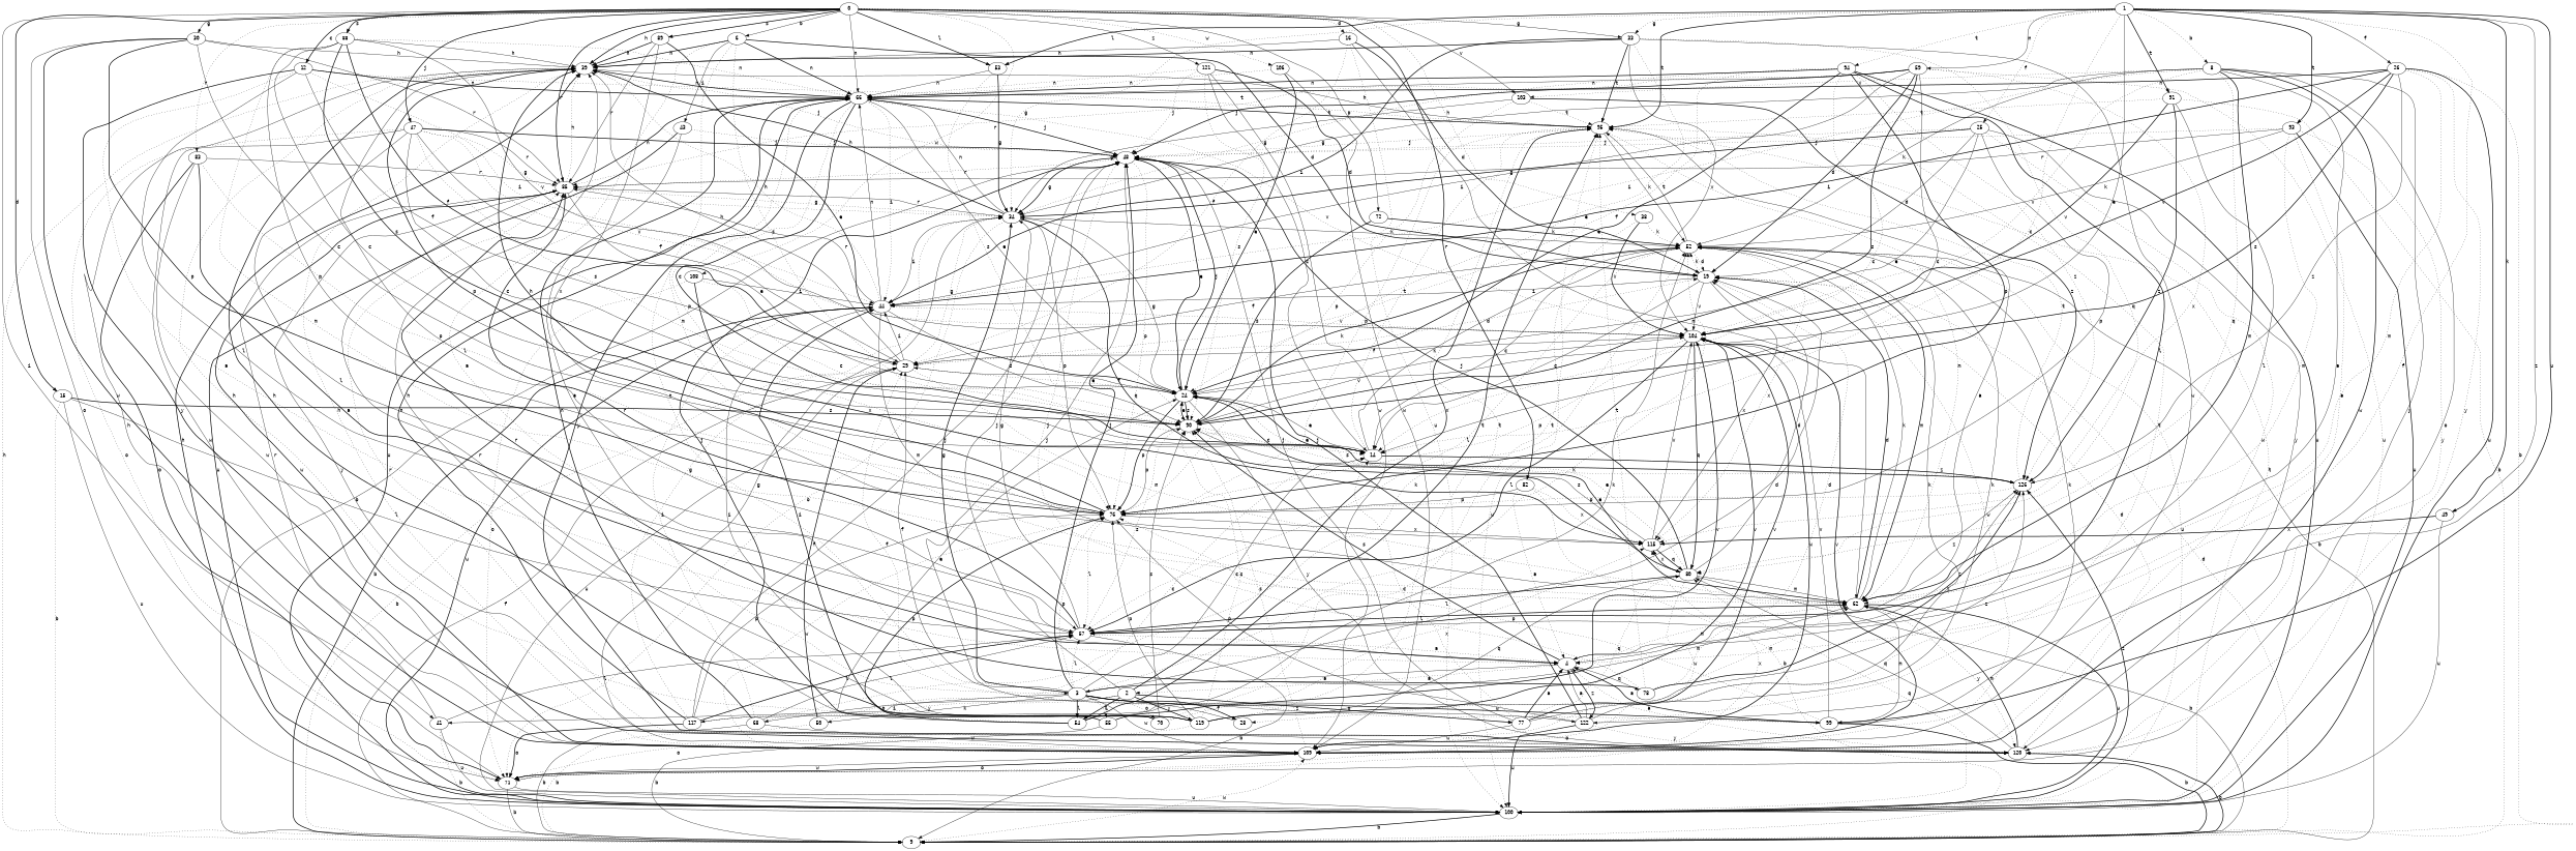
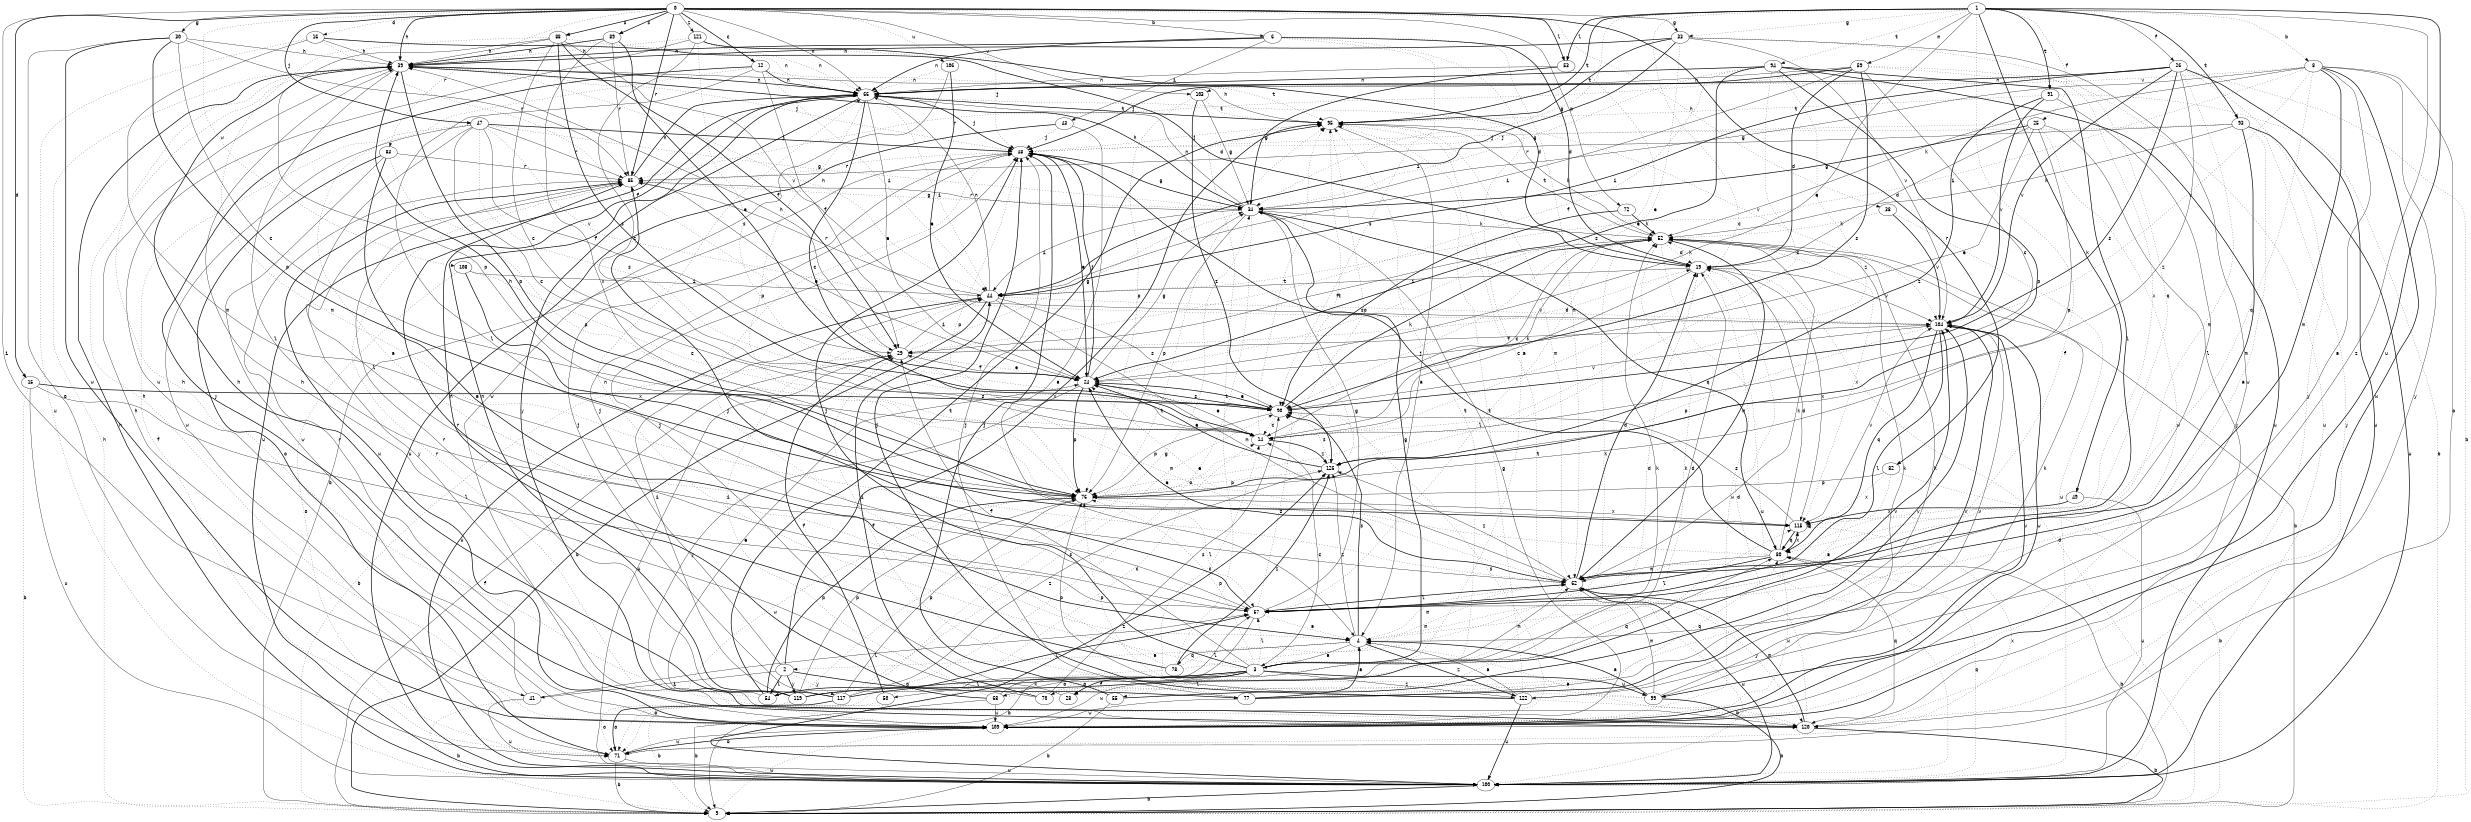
  strict digraph {
    fontname="DejaVu Sans Mono"
    node [fontname="DejaVu Sans Mono"]
    edge [fontname="DejaVu Sans Mono" style=solid]
    0
    6
    12
    15
    16
    30
    33
    38
    39
    41
    47
    53
    66
    72
    82
    83
    85
    88
    89
    103
    106
    108
    121
    3
    19
    62
    90
    43
    95
    29
    57
    4
    44
    120
    9
    100
    14
    76
    109
    71
    24
    80
    104
    52
    48
    34
    115
    126
    1
    8
    25
    26
    28
    49
    59
    91
    93
    94
    99
    122
    2
    54
    77
    117
    119
    50
    55
    68
    70
    78
    0 -> 6 [label=b]
    0 -> 12 [label=c style=bold]
    0 -> 15 [label=d style=bold]
    0 -> 16 [label=d style=dotted]
    0 -> 30 [label=g]
    0 -> 33 [label=g]
    0 -> 38 [label=h style=dotted]
    0 -> 39 [label=h style=bold]
    0 -> 41 [label=i]
    0 -> 47 [label=j style=bold]
    0 -> 53 [label=l style=bold]
    0 -> 66 [label=n]
    0 -> 72 [label=p]
    0 -> 82 [label=r style=bold]
    0 -> 83 [label=r style=dotted]
    0 -> 85 [label=r style=bold]
    0 -> 88 [label=s style=bold]
    0 -> 89 [label=s style=bold]
    0 -> 103 [label=v]
    0 -> 106 [label=w style=dotted]
    0 -> 108 [label=w style=dotted]
    0 -> 121 [label=z]
    6 -> 39 [label=h style=bold]
    6 -> 66 [label=n style=bold]
    6 -> 3 [label=a style=dotted]
    6 -> 19 [label=d style=bold]
    6 -> 62 [label=m style=dotted]
    6 -> 90 [label=s style=dotted]
    6 -> 43 [label=i]
    12 -> 66 [label=n style=bold]
    12 -> 95 [label=t style=dotted]
    12 -> 29 [label=f]
    12 -> 57 [label=l]
    12 -> 4 [label=a style=dotted]
    12 -> 44 [label=i style=dotted]
    12 -> 120 [label=y style=bold]
    15 -> 90 [label=s style=bold]
    15 -> 57 [label=l]
    15 -> 9 [label=b style=dotted]
    15 -> 100 [label=u]
    16 -> 39 [label=h]
    16 -> 19 [label=d style=bold]
    16 -> 62 [label=m]
    16 -> 29 [label=f style=dotted]
    16 -> 100 [label=u style=dotted]
    30 -> 39 [label=h]
    30 -> 85 [label=r]
    30 -> 14 [label=c]
    30 -> 76 [label=p style=bold]
    30 -> 109 [label=w style=bold]
    30 -> 71 [label=o]
    33 -> 39 [label=h style=bold]
    33 -> 95 [label=t style=bold]
    33 -> 44 [label=i style=bold]
    33 -> 109 [label=w]
    33 -> 24 [label=e style=dotted]
    33 -> 80 [label=q style=dotted]
    33 -> 104 [label=v]
    38 -> 100 [label=u style=dotted]
    38 -> 104 [label=v style=bold]
    38 -> 52 [label=k style=dotted]
    39 -> 66 [label=n style=bold]
    39 -> 57 [label=l]
    39 -> 76 [label=p style=bold]
    39 -> 48 [label=j style=dotted]
    41 -> 85 [label=r]
    41 -> 57 [label=l]
    41 -> 9 [label=b style=dotted]
    41 -> 100 [label=u]
    47 -> 85 [label=r]
    47 -> 90 [label=s style=dotted]
    47 -> 29 [label=f]
    47 -> 57 [label=l]
    47 -> 14 [label=c]
    47 -> 109 [label=w]
-   47 -> 71 [label=o style=dotted]
+   47 -> 71 [label=f style=dotted]
    47 -> 104 [label=v style=dotted]
    47 -> 48 [label=j style=bold]
    47 -> 34 [label=g style=dotted]
    53 -> 66 [label=n]
    53 -> 90 [label=s style=dotted]
    53 -> 34 [label=g style=bold]
    66 -> 95 [label=t style=bold]
    66 -> 44 [label=i style=dotted]
    66 -> 120 [label=y style=bold]
    66 -> 100 [label=u style=bold]
    66 -> 14 [label=c style=bold]
    66 -> 76 [label=p style=dotted]
    66 -> 24 [label=e]
    66 -> 104 [label=v style=dotted]
    66 -> 48 [label=j style=bold]
    72 -> 90 [label=s style=bold]
    72 -> 52 [label=k style=bold]
    82 -> 4 [label=a style=dotted]
    82 -> 9 [label=b style=dotted]
    82 -> 76 [label=p]
    82 -> 115 [label=x style=dotted]
    83 -> 85 [label=r]
    83 -> 4 [label=a style=bold]
    83 -> 76 [label=p style=dotted]
    83 -> 109 [label=w]
    83 -> 71 [label=o style=bold]
    85 -> 66 [label=n style=bold]
    85 -> 120 [label=y]
    85 -> 109 [label=w style=bold]
    85 -> 24 [label=e]
    85 -> 34 [label=g style=dotted]
    88 -> 39 [label=h]
    88 -> 66 [label=n style=dotted]
    88 -> 62 [label=m style=dotted]
    88 -> 90 [label=s style=bold]
    88 -> 29 [label=f style=bold]
    88 -> 14 [label=c]
    88 -> 76 [label=p]
    88 -> 104 [label=v]
    89 -> 39 [label=h style=bold]
    89 -> 85 [label=r]
    89 -> 24 [label=e style=bold]
    89 -> 115 [label=x]
    103 -> 95 [label=t style=dotted]
    103 -> 76 [label=p style=dotted]
    103 -> 34 [label=g]
    103 -> 126 [label=z style=bold]
    106 -> 66 [label=n style=dotted]
    106 -> 109 [label=w]
    106 -> 24 [label=e style=bold]
    108 -> 44 [label=i]
    108 -> 14 [label=c style=dotted]
    108 -> 71 [label=o style=dotted]
    108 -> 115 [label=x style=bold]
-   85 -> 39 [label=h style=dotted]
+   121 -> 39 [label=h style=dotted]
    121 -> 66 [label=n style=dotted]
    121 -> 19 [label=d style=bold]
    121 -> 90 [label=s style=dotted]
    121 -> 14 [label=c]
    121 -> 109 [label=w]
    121 -> 48 [label=j style=dotted]
    3 -> 66 [label=n style=dotted]
    3 -> 19 [label=d]
    3 -> 62 [label=m]
    3 -> 29 [label=f]
    3 -> 57 [label=l style=dotted]
    3 -> 14 [label=c]
    3 -> 76 [label=p style=dotted]
    3 -> 109 [label=w]
    3 -> 52 [label=k style=dotted]
    3 -> 48 [label=j style=bold]
    3 -> 34 [label=g style=bold]
    3 -> 28 [label=f style=bold]
    3 -> 99 [label=u style=bold]
    3 -> 122 [label=z]
    3 -> 54 [label=l style=bold]
    3 -> 50 [label=k]
    3 -> 55 [label=l style=dotted]
    3 -> 68 [label=o]
    3 -> 70 [label=o style=dotted]
    19 -> 44 [label=i]
    19 -> 14 [label=c]
    19 -> 109 [label=w style=dotted]
    19 -> 104 [label=v]
    19 -> 52 [label=k style=dotted]
    19 -> 115 [label=x]
    62 -> 19 [label=d style=bold]
    62 -> 57 [label=l style=bold]
    62 -> 120 [label=y style=dotted]
    62 -> 100 [label=u style=bold]
    62 -> 24 [label=e style=bold]
    62 -> 52 [label=k]
    62 -> 126 [label=z]
    90 -> 14 [label=c style=dotted]
    90 -> 76 [label=p]
    90 -> 24 [label=e style=bold]
    90 -> 104 [label=v]
    90 -> 52 [label=k style=bold]
    43 -> 4 [label=a]
    43 -> 100 [label=u style=bold]
    43 -> 48 [label=j style=dotted]
    95 -> 39 [label=h]
    95 -> 62 [label=m style=dotted]
    95 -> 4 [label=a]
    95 -> 76 [label=p style=dotted]
    95 -> 52 [label=k]
    95 -> 48 [label=j style=dotted]
    29 -> 39 [label=h]
    29 -> 19 [label=d style=dotted]
    29 -> 62 [label=m style=dotted]
    29 -> 44 [label=i]
    29 -> 9 [label=b style=dotted]
    29 -> 100 [label=u]
    29 -> 24 [label=e style=dotted]
    29 -> 34 [label=g style=dotted]
    57 -> 85 [label=r style=bold]
    57 -> 90 [label=s style=dotted]
    57 -> 4 [label=a style=dotted]
    57 -> 9 [label=b]
    57 -> 34 [label=g]
    4 -> 3 [label=a]
    4 -> 62 [label=m style=dotted]
    4 -> 90 [label=s style=bold]
    4 -> 126 [label=z]
    4 -> 122 [label=z style=bold]
    4 -> 2 [label=a style=dotted]
    4 -> 78 [label=q]
    44 -> 39 [label=h style=dotted]
    44 -> 66 [label=n]
    44 -> 85 [label=r]
    44 -> 62 [label=m]
    44 -> 90 [label=s]
    44 -> 9 [label=b style=bold]
    44 -> 100 [label=u style=bold]
    44 -> 104 [label=v style=dotted]
    120 -> 85 [label=r style=dotted]
    120 -> 19 [label=d style=dotted]
    120 -> 62 [label=m style=bold]
    120 -> 4 [label=a style=dotted]
    120 -> 9 [label=b style=bold]
    120 -> 80 [label=q]
    9 -> 39 [label=h style=dotted]
    9 -> 19 [label=d style=dotted]
    9 -> 29 [label=f]
    9 -> 109 [label=w style=dotted]
    100 -> 39 [label=h style=bold]
    100 -> 95 [label=t style=dotted]
    100 -> 9 [label=b style=bold]
    100 -> 80 [label=q style=dotted]
    100 -> 126 [label=z style=bold]
    14 -> 95 [label=t style=dotted]
    14 -> 24 [label=e]
    14 -> 52 [label=k]
    14 -> 126 [label=z style=bold]
    76 -> 39 [label=h style=bold]
    76 -> 57 [label=l style=dotted]
    76 -> 109 [label=w style=dotted]
    76 -> 115 [label=x]
    109 -> 39 [label=h style=dotted]
    109 -> 90 [label=s style=dotted]
    109 -> 71 [label=o style=bold]
    109 -> 104 [label=v style=bold]
    109 -> 34 [label=g]
    71 -> 39 [label=h]
    71 -> 9 [label=b]
    71 -> 100 [label=u]
    71 -> 109 [label=w]
    71 -> 115 [label=x style=dotted]
    24 -> 90 [label=s style=bold]
    24 -> 29 [label=f]
    24 -> 120 [label=y]
    24 -> 76 [label=p style=bold]
    24 -> 48 [label=j style=bold]
    24 -> 34 [label=g]
    80 -> 19 [label=d]
    80 -> 62 [label=m]
    80 -> 57 [label=l style=bold]
    80 -> 9 [label=b]
    80 -> 109 [label=w style=dotted]
    80 -> 24 [label=e style=dotted]
    80 -> 48 [label=j style=bold]
    80 -> 115 [label=x style=bold]
    104 -> 29 [label=f]
    104 -> 57 [label=l style=bold]
    104 -> 76 [label=p style=dotted]
    104 -> 109 [label=w style=bold]
    104 -> 80 [label=q style=bold]
    52 -> 19 [label=d style=dotted]
    52 -> 62 [label=m style=bold]
    52 -> 95 [label=t]
    52 -> 29 [label=f]
    52 -> 57 [label=l style=dotted]
    52 -> 9 [label=b]
    52 -> 100 [label=u style=dotted]
    52 -> 14 [label=c]
    52 -> 115 [label=x style=dotted]
    48 -> 85 [label=r style=dotted]
    48 -> 9 [label=b]
    48 -> 76 [label=p style=dotted]
    48 -> 24 [label=e style=bold]
    48 -> 34 [label=g style=bold]
    34 -> 39 [label=h style=bold]
    34 -> 66 [label=n]
    34 -> 85 [label=r]
    34 -> 44 [label=i]
    34 -> 76 [label=p]
    34 -> 71 [label=o style=dotted]
    34 -> 80 [label=q style=bold]
    34 -> 52 [label=k]
    115 -> 90 [label=s]
    115 -> 80 [label=q style=bold]
    115 -> 104 [label=v]
    126 -> 90 [label=s style=dotted]
    126 -> 95 [label=t style=dotted]
    126 -> 76 [label=p style=dotted]
    126 -> 24 [label=e style=bold]
    1 -> 33 [label=g style=dotted]
    1 -> 53 [label=l style=bold]
    1 -> 95 [label=t style=bold]
    1 -> 14 [label=c style=dotted]
    1 -> 24 [label=e]
    1 -> 34 [label=g style=dotted]
    1 -> 8 [label=b style=dotted]
    1 -> 25 [label=f style=dotted]
    1 -> 26 [label=f]
    1 -> 28 [label=f style=dotted]
    1 -> 49 [label=k style=bold]
    1 -> 59 [label=m]
    1 -> 91 [label=t style=bold]
    1 -> 93 [label=t style=bold]
    1 -> 94 [label=t style=dotted]
    1 -> 99 [label=u style=bold]
    1 -> 122 [label=z]
    8 -> 103 [label=v style=dotted]
    8 -> 62 [label=m style=bold]
    8 -> 4 [label=a]
    8 -> 44 [label=i style=dotted]
    8 -> 120 [label=y]
    8 -> 109 [label=w style=bold]
    8 -> 71 [label=o]
    8 -> 80 [label=q style=dotted]
    8 -> 104 [label=v style=dotted]
    8 -> 52 [label=k]
    8 -> 34 [label=g]
    25 -> 19 [label=d]
    25 -> 120 [label=y]
    25 -> 76 [label=p]
    25 -> 109 [label=w style=dotted]
    25 -> 24 [label=e]
    25 -> 48 [label=j style=dotted]
    25 -> 34 [label=g style=bold]
    26 -> 66 [label=n style=bold]
    26 -> 62 [label=m style=dotted]
    26 -> 90 [label=s style=bold]
    26 -> 44 [label=i style=bold]
    26 -> 120 [label=y style=dotted]
    26 -> 9 [label=b style=dotted]
    26 -> 100 [label=u style=bold]
    26 -> 104 [label=v style=bold]
    26 -> 126 [label=z]
    28 -> 48 [label=j]
    49 -> 100 [label=u]
    49 -> 115 [label=x style=bold]
    59 -> 66 [label=n]
    59 -> 85 [label=r style=dotted]
    59 -> 19 [label=d style=bold]
    59 -> 90 [label=s style=bold]
    59 -> 44 [label=i]
    59 -> 100 [label=u style=dotted]
    59 -> 14 [label=c]
    59 -> 48 [label=j style=bold]
    59 -> 115 [label=x style=dotted]
    91 -> 95 [label=t style=dotted]
    91 -> 57 [label=l]
    91 -> 9 [label=b style=dotted]
    91 -> 104 [label=v style=bold]
    91 -> 126 [label=z style=bold]
    93 -> 85 [label=r]
-   93 -> 62 [label=m style=dotted]
+   93 -> 62 [label=m style=bold]
    93 -> 4 [label=a style=dotted]
    93 -> 120 [label=y style=dotted]
    93 -> 100 [label=u style=bold]
    93 -> 52 [label=k]
    93 -> 48 [label=j style=dotted]
    94 -> 66 [label=n style=bold]
    94 -> 29 [label=f style=dotted]
    94 -> 57 [label=l style=bold]
    94 -> 100 [label=u style=bold]
    94 -> 14 [label=c style=dotted]
    94 -> 76 [label=p style=bold]
    94 -> 24 [label=e style=bold]
    94 -> 34 [label=g style=dotted]
    94 -> 126 [label=z style=dotted]
    99 -> 62 [label=m]
    99 -> 29 [label=f style=dotted]
    99 -> 4 [label=a style=bold]
    99 -> 9 [label=b style=bold]
    99 -> 76 [label=p style=dotted]
    99 -> 104 [label=v]
    99 -> 52 [label=k]
    122 -> 95 [label=t style=dotted]
    122 -> 4 [label=a]
-   122 -> 120 [label=y style=dotted]
+   122 -> 120 [label=b style=dotted]
    122 -> 100 [label=u style=bold]
    122 -> 76 [label=p]
    122 -> 52 [label=k]
    122 -> 48 [label=j style=bold]
    2 -> 41 [label=i]
    2 -> 95 [label=x style=bold]
    2 -> 48 [label=j]
    2 -> 54 [label=l style=bold]
    2 -> 77 [label=q style=bold]
    2 -> 117 [label=y style=dotted]
    2 -> 119 [label=y style=bold]
    54 -> 39 [label=h style=dotted]
    54 -> 95 [label=t style=bold]
    54 -> 76 [label=p style=bold]
    54 -> 24 [label=e]
    54 -> 52 [label=k]
    77 -> 4 [label=a style=bold]
    77 -> 14 [label=c style=dotted]
    77 -> 109 [label=w]
    77 -> 80 [label=q style=dotted]
    77 -> 104 [label=v style=bold]
    77 -> 52 [label=k]
    77 -> 48 [label=j]
    117 -> 66 [label=n style=bold]
    117 -> 57 [label=l style=bold]
    117 -> 76 [label=p]
    117 -> 71 [label=o style=bold]
    117 -> 48 [label=j]
    117 -> 34 [label=g style=dotted]
    117 -> 126 [label=z]
    119 -> 39 [label=h style=bold]
    119 -> 85 [label=r]
    119 -> 90 [label=s style=dotted]
    119 -> 95 [label=t style=dotted]
    119 -> 44 [label=i]
    119 -> 76 [label=p]
    119 -> 71 [label=o style=dotted]
    119 -> 80 [label=q]
    119 -> 104 [label=v style=bold]
    50 -> 29 [label=f style=bold]
    50 -> 9 [label=b style=dotted]
    50 -> 14 [label=c style=dotted]
    55 -> 9 [label=b]
    55 -> 104 [label=v style=bold]
    55 -> 48 [label=j style=bold]
    68 -> 66 [label=n style=bold]
    68 -> 57 [label=l]
    68 -> 44 [label=i style=dotted]
    68 -> 9 [label=b]
    68 -> 109 [label=w]
    68 -> 52 [label=k style=dotted]
    70 -> 39 [label=h]
    70 -> 90 [label=s]
    70 -> 95 [label=t style=dotted]
    70 -> 44 [label=i style=bold]
    70 -> 115 [label=x style=dotted]
    78 -> 85 [label=r style=bold]
    78 -> 19 [label=d style=dotted]
    78 -> 62 [label=m style=dotted]
    78 -> 95 [label=t style=dotted]
    78 -> 71 [label=o style=dotted]
    78 -> 48 [label=j style=dotted]
    78 -> 126 [label=z style=bold]
  }
